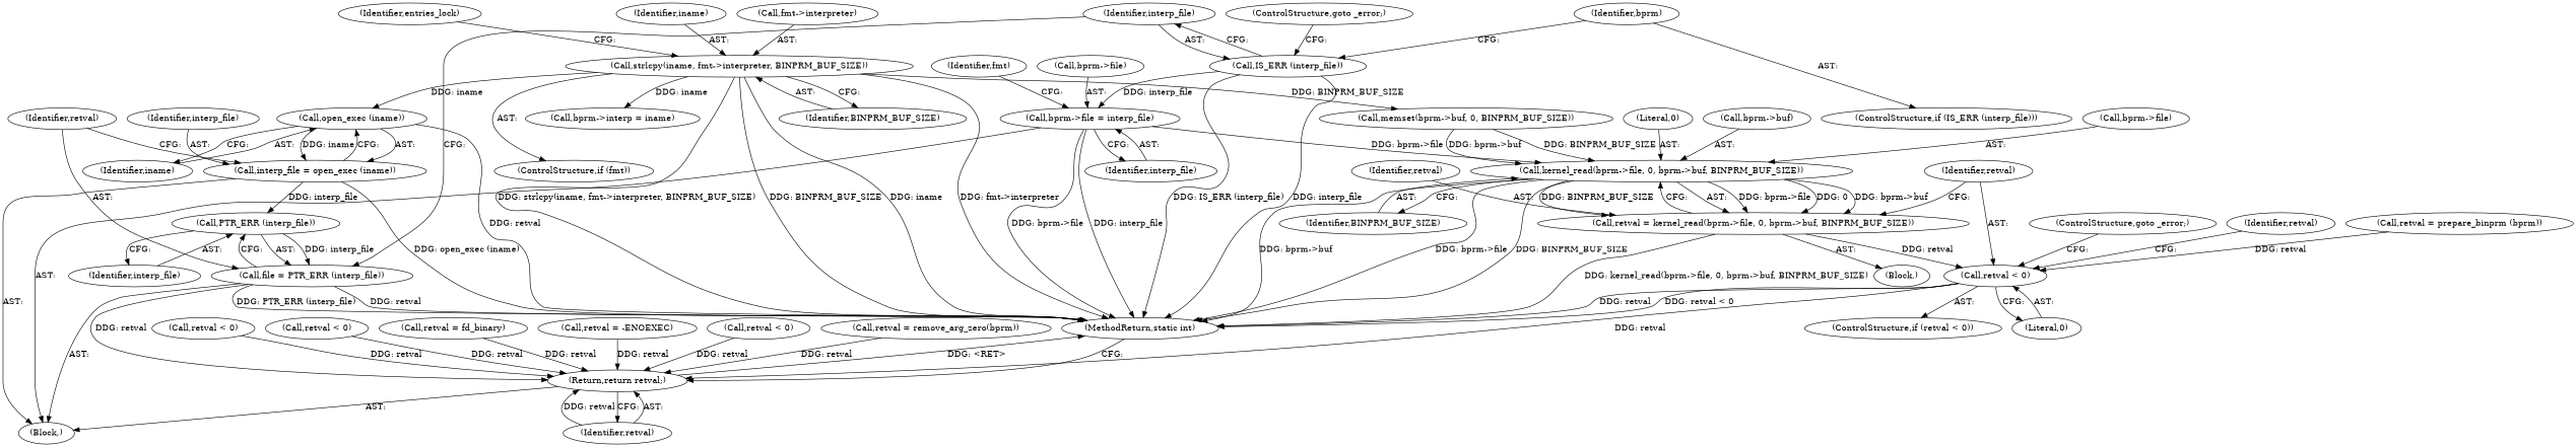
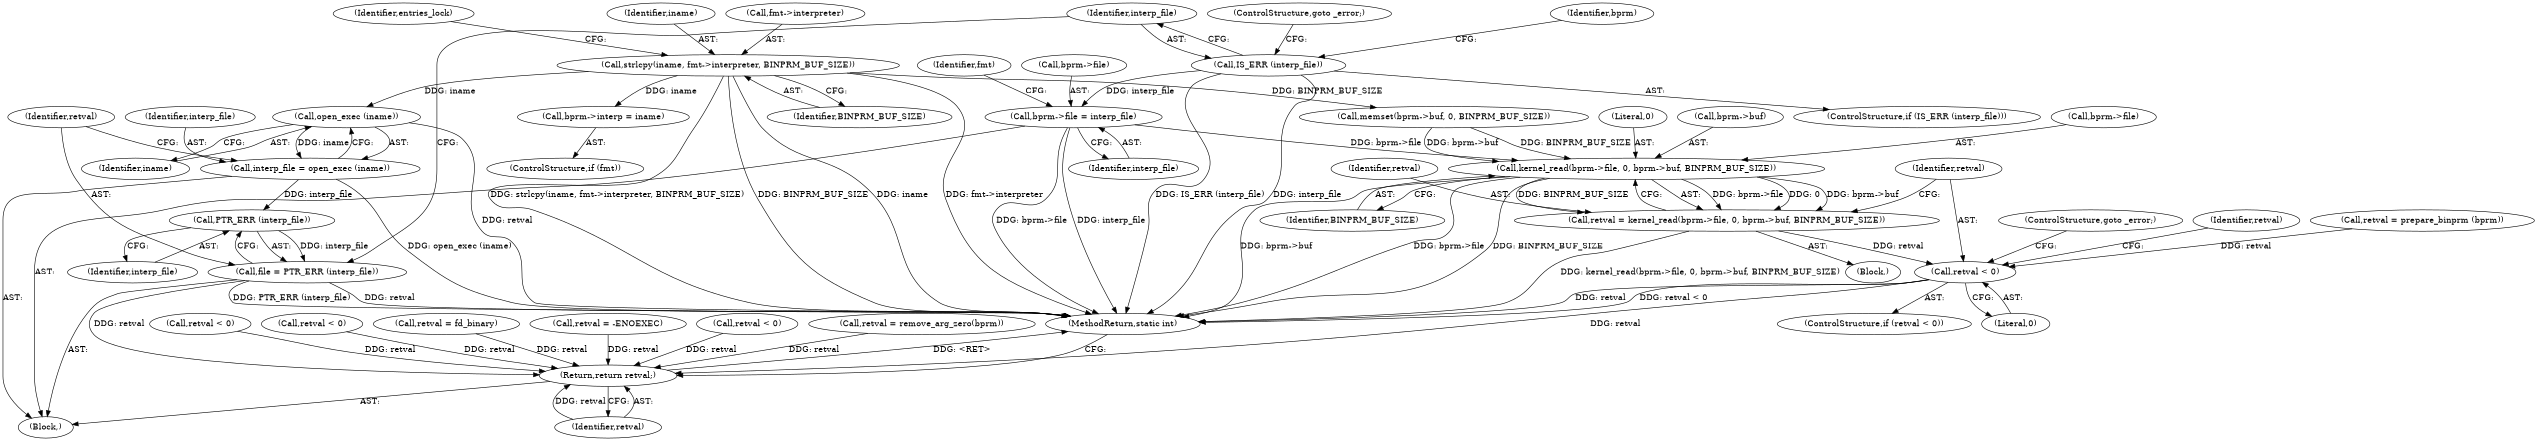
  digraph {
    n1 [label="(Call,open_exec (iname))"]
    n2 [label="(Call,interp_file = open_exec (iname))"]
    n3 [label="(Identifier,iname)"]
    n4 [label="(MethodReturn,static int)"]
    n5 [label="(Call,PTR_ERR (interp_file))"]
    n6 [label="(Block,)"]
    n7 [label="(Return,return retval;)"]
    n8 [label="(Call,strlcpy(iname, fmt->interpreter, BINPRM_BUF_SIZE))"]
    n9 [label="(ControlStructure,if (fmt))"]
    n10 [label="(Call,bprm->interp = iname)"]
    n11 [label="(Call,memset(bprm->buf, 0, BINPRM_BUF_SIZE))"]
    n12 [label="(Identifier,BINPRM_BUF_SIZE)"]
    n13 [label="(Call,kernel_read(bprm->file, 0, bprm->buf, BINPRM_BUF_SIZE))"]
    n14 [label="(Call,file = PTR_ERR (interp_file))"]
    n15 [label="(Identifier,interp_file)"]
    n16 [label="(Call,IS_ERR (interp_file))"]
    n17 [label="(Call,bprm->file = interp_file)"]
    n18 [label="(Identifier,interp_file)"]
    n19 [label="(ControlStructure,if (IS_ERR (interp_file)))"]
    n20 [label="(Identifier,retval)"]
    n21 [label="(Identifier,interp_file)"]
    n22 [label="(Call,retval = kernel_read(bprm->file, 0, bprm->buf, BINPRM_BUF_SIZE))"]
    n23 [label="(Identifier,BINPRM_BUF_SIZE)"]
    n24 [label="(Call,retval < 0)"]
    n25 [label="(Block,)"]
    n26 [label="(ControlStructure,if (retval < 0))"]
    n27 [label="(Literal,0)"]
    n28 [label="(Identifier,fmt)"]
    n29 [label="(Call,retval < 0)"]
    n30 [label="(Identifier,bprm)"]
    n31 [label="(Identifier,interp_file)"]
    n32 [label="(Identifier,retval)"]
    n33 [label="(ControlStructure,goto _error;)"]
    n34 [label="(Literal,0)"]
    n35 [label="(ControlStructure,goto _error;)"]
    n36 [label="(Identifier,entries_lock)"]
    n37 [label="(Call,retval < 0)"]
    n38 [label="(Call,retval = fd_binary)"]
    n39 [label="(Identifier,iname)"]
    n40 [label="(Call,bprm->buf)"]
    n41 [label="(Call,retval = -ENOEXEC)"]
    n42 [label="(Call,fmt->interpreter)"]
    n43 [label="(Call,retval < 0)"]
    n44 [label="(Identifier,retval)"]
    n45 [label="(Call,bprm->file)"]
    n46 [label="(Identifier,retval)"]
    n47 [label="(Call,bprm->file)"]
    n48 [label="(Identifier,retval)"]
    n49 [label="(Call,retval = prepare_binprm (bprm))"]
    n50 [label="(Call,retval = remove_arg_zero(bprm))"]
    n1 -> n2 [label="AST: "]
    n1 -> n2 [label="DDG: iname"]
    n1 -> n3 [label="CFG: "]
    n1 -> n4 [label="DDG: retval"]
    n2 -> n1 [label="CFG: "]
    n2 -> n4 [label="DDG: open_exec (iname)"]
    n2 -> n5 [label="DDG: interp_file"]
    n2 -> n6 [label="AST: "]
    n3 -> n1 [label="AST: "]
    n4 -> n7 [label="CFG: "]
    n5 -> n14 [label="AST: "]
    n5 -> n14 [label="DDG: interp_file"]
    n5 -> n15 [label="CFG: "]
    n7 -> n4 [label="DDG: <RET>"]
    n7 -> n6 [label="AST: "]
    n7 -> n20 [label="CFG: "]
    n8 -> n1 [label="DDG: iname"]
    n8 -> n4 [label="DDG: strlcpy(iname, fmt->interpreter, BINPRM_BUF_SIZE)"]
    n8 -> n4 [label="DDG: BINPRM_BUF_SIZE"]
    n8 -> n4 [label="DDG: iname"]
    n8 -> n4 [label="DDG: fmt->interpreter"]
-   n8 -> n9 [label="AST: "]
+   n10 -> n9 [label="AST: "]
    n8 -> n10 [label="DDG: iname"]
    n8 -> n11 [label="DDG: BINPRM_BUF_SIZE"]
    n8 -> n12 [label="CFG: "]
    n11 -> n13 [label="DDG: bprm->buf"]
    n11 -> n13 [label="DDG: BINPRM_BUF_SIZE"]
    n12 -> n8 [label="AST: "]
    n13 -> n4 [label="DDG: bprm->buf"]
    n13 -> n4 [label="DDG: bprm->file"]
    n13 -> n4 [label="DDG: BINPRM_BUF_SIZE"]
    n13 -> n22 [label="AST: "]
    n13 -> n22 [label="DDG: bprm->file"]
    n13 -> n22 [label="DDG: 0"]
    n13 -> n22 [label="DDG: bprm->buf"]
    n13 -> n22 [label="DDG: BINPRM_BUF_SIZE"]
    n13 -> n23 [label="CFG: "]
    n14 -> n4 [label="DDG: PTR_ERR (interp_file)"]
    n14 -> n4 [label="DDG: retval"]
    n14 -> n5 [label="CFG: "]
    n14 -> n6 [label="AST: "]
    n14 -> n7 [label="DDG: retval"]
    n15 -> n5 [label="AST: "]
    n16 -> n4 [label="DDG: interp_file"]
    n16 -> n4 [label="DDG: IS_ERR (interp_file)"]
    n16 -> n17 [label="DDG: interp_file"]
    n16 -> n18 [label="CFG: "]
-   n30 -> n19 [label="AST: "]
+   n16 -> n19 [label="AST: "]
    n17 -> n4 [label="DDG: interp_file"]
    n17 -> n4 [label="DDG: bprm->file"]
    n17 -> n6 [label="AST: "]
    n17 -> n13 [label="DDG: bprm->file"]
    n17 -> n21 [label="CFG: "]
    n18 -> n14 [label="CFG: "]
    n18 -> n16 [label="AST: "]
    n20 -> n7 [label="AST: "]
    n20 -> n7 [label="DDG: retval"]
    n21 -> n17 [label="AST: "]
    n22 -> n4 [label="DDG: kernel_read(bprm->file, 0, bprm->buf, BINPRM_BUF_SIZE)"]
    n22 -> n13 [label="CFG: "]
    n22 -> n24 [label="DDG: retval"]
    n22 -> n25 [label="AST: "]
    n23 -> n13 [label="AST: "]
    n24 -> n4 [label="DDG: retval"]
    n24 -> n4 [label="DDG: retval < 0"]
    n24 -> n7 [label="DDG: retval"]
    n24 -> n26 [label="AST: "]
    n24 -> n27 [label="CFG: "]
    n27 -> n24 [label="AST: "]
    n28 -> n17 [label="CFG: "]
    n29 -> n7 [label="DDG: retval"]
    n30 -> n16 [label="CFG: "]
    n31 -> n2 [label="AST: "]
    n32 -> n2 [label="CFG: "]
    n32 -> n14 [label="AST: "]
    n33 -> n16 [label="CFG: "]
    n34 -> n13 [label="AST: "]
    n35 -> n24 [label="CFG: "]
    n36 -> n8 [label="CFG: "]
    n37 -> n7 [label="DDG: retval"]
    n38 -> n7 [label="DDG: retval"]
    n39 -> n8 [label="AST: "]
    n40 -> n13 [label="AST: "]
    n41 -> n7 [label="DDG: retval"]
    n42 -> n8 [label="AST: "]
    n43 -> n7 [label="DDG: retval"]
    n44 -> n24 [label="CFG: "]
    n45 -> n17 [label="AST: "]
    n46 -> n22 [label="AST: "]
    n47 -> n13 [label="AST: "]
    n48 -> n22 [label="CFG: "]
    n48 -> n24 [label="AST: "]
    n49 -> n24 [label="DDG: retval"]
    n50 -> n7 [label="DDG: retval"]
  }
